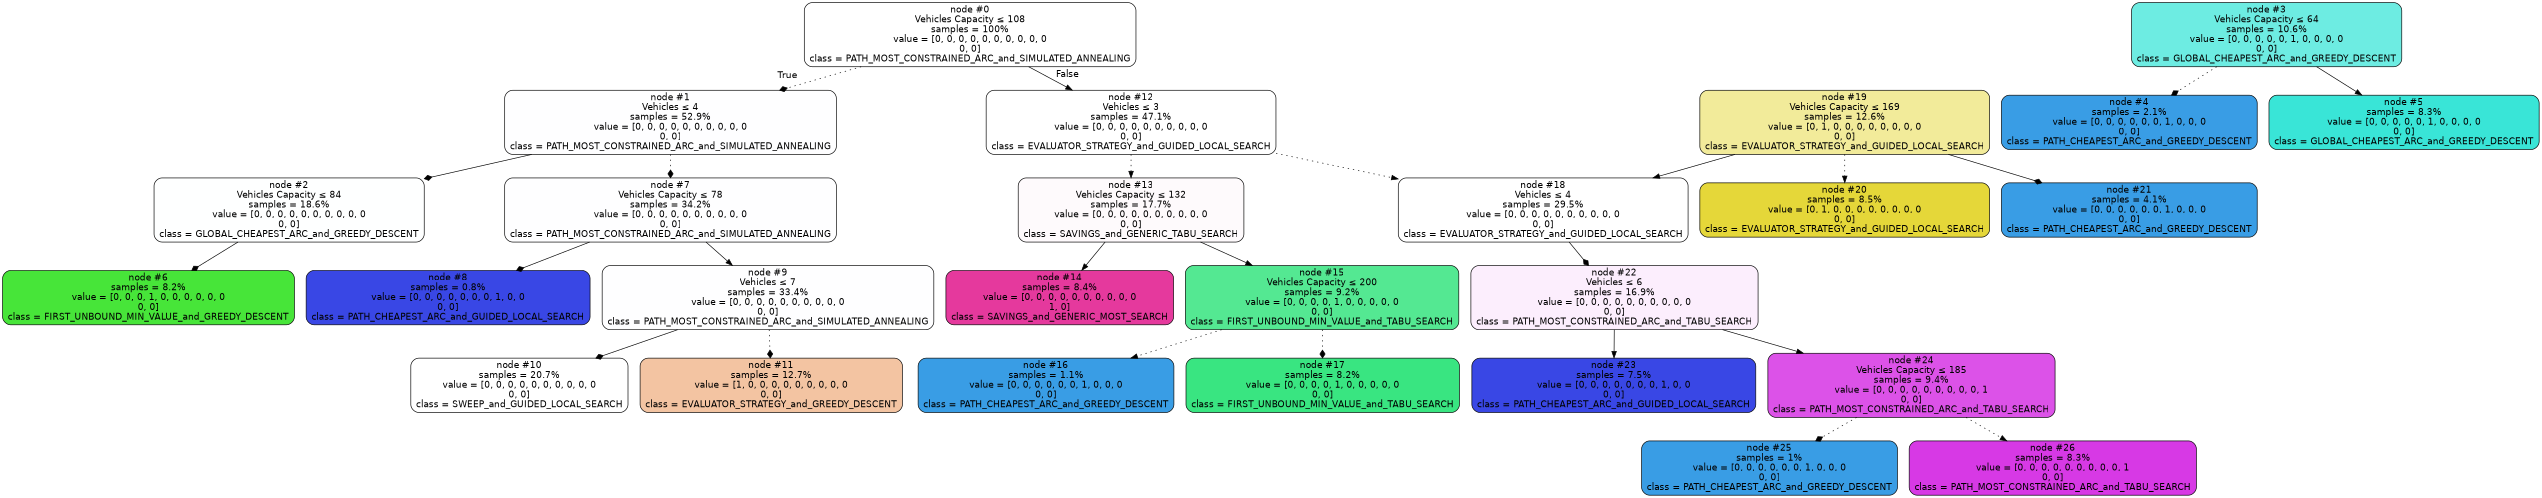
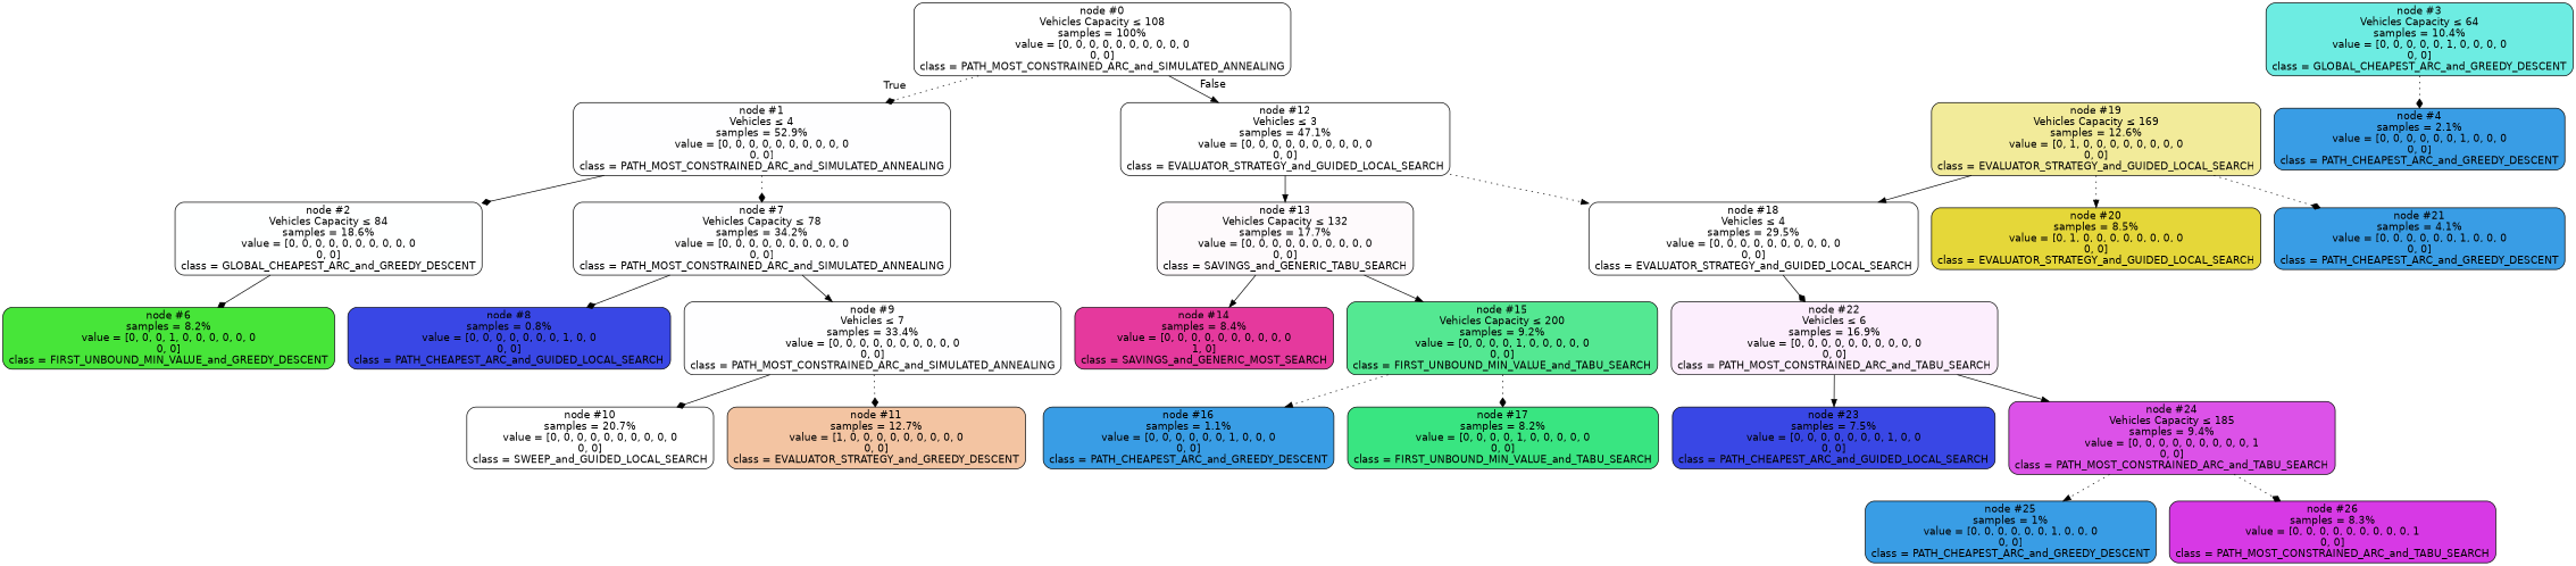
  digraph {
    node [color=black fillcolor="#ffffff" fontname=helvetica shape=box style="filled, rounded"]
    edge [arrowhead=normal fontname=helvetica style=solid]
    n1 [label=<node &#35;0<br/>Vehicles Capacity &le; 108<br/>samples = 100%<br/>value = [0, 0, 0, 0, 0, 0, 0, 0, 0, 0<br/>0, 0]<br/>class = PATH_MOST_CONSTRAINED_ARC_and_SIMULATED_ANNEALING>]
    n2 [fillcolor="#fefeff" label=<node &#35;1<br/>Vehicles &le; 4<br/>samples = 52.9%<br/>value = [0, 0, 0, 0, 0, 0, 0, 0, 0, 0<br/>0, 0]<br/>class = PATH_MOST_CONSTRAINED_ARC_and_SIMULATED_ANNEALING>]
    n3 [label=<node &#35;12<br/>Vehicles &le; 3<br/>samples = 47.1%<br/>value = [0, 0, 0, 0, 0, 0, 0, 0, 0, 0<br/>0, 0]<br/>class = EVALUATOR_STRATEGY_and_GUIDED_LOCAL_SEARCH>]
    n4 [fillcolor="#feffff" label=<node &#35;2<br/>Vehicles Capacity &le; 84<br/>samples = 18.6%<br/>value = [0, 0, 0, 0, 0, 0, 0, 0, 0, 0<br/>0, 0]<br/>class = GLOBAL_CHEAPEST_ARC_and_GREEDY_DESCENT>]
    n5 [fillcolor="#fefeff" label=<node &#35;7<br/>Vehicles Capacity &le; 78<br/>samples = 34.2%<br/>value = [0, 0, 0, 0, 0, 0, 0, 0, 0, 0<br/>0, 0]<br/>class = PATH_MOST_CONSTRAINED_ARC_and_SIMULATED_ANNEALING>]
    n6 [fillcolor="#fefafc" label=<node &#35;13<br/>Vehicles Capacity &le; 132<br/>samples = 17.7%<br/>value = [0, 0, 0, 0, 0, 0, 0, 0, 0, 0<br/>0, 0]<br/>class = SAVINGS_and_GENERIC_TABU_SEARCH>]
    n7 [label=<node &#35;18<br/>Vehicles &le; 4<br/>samples = 29.5%<br/>value = [0, 0, 0, 0, 0, 0, 0, 0, 0, 0<br/>0, 0]<br/>class = EVALUATOR_STRATEGY_and_GUIDED_LOCAL_SEARCH>]
    n8 [fillcolor="#47e539" label=<node &#35;6<br/>samples = 8.2%<br/>value = [0, 0, 0, 1, 0, 0, 0, 0, 0, 0<br/>0, 0]<br/>class = FIRST_UNBOUND_MIN_VALUE_and_GREEDY_DESCENT>]
    n9 [fillcolor="#3947e5" label=<node &#35;8<br/>samples = 0.8%<br/>value = [0, 0, 0, 0, 0, 0, 0, 1, 0, 0<br/>0, 0]<br/>class = PATH_CHEAPEST_ARC_and_GUIDED_LOCAL_SEARCH>]
    n10 [fillcolor="#fefeff" label=<node &#35;9<br/>Vehicles &le; 7<br/>samples = 33.4%<br/>value = [0, 0, 0, 0, 0, 0, 0, 0, 0, 0<br/>0, 0]<br/>class = PATH_MOST_CONSTRAINED_ARC_and_SIMULATED_ANNEALING>]
-   n11 [fillcolor="#6dece2" label=<node &#35;3<br/>Vehicles Capacity &le; 64<br/>samples = 10.6%<br/>value = [0, 0, 0, 0, 0, 1, 0, 0, 0, 0<br/>0, 0]<br/>class = GLOBAL_CHEAPEST_ARC_and_GREEDY_DESCENT>]
+   n11 [fillcolor="#6dece2" label=<node &#35;3<br/>Vehicles Capacity &le; 64<br/>samples = 10.4%<br/>value = [0, 0, 0, 0, 0, 1, 0, 0, 0, 0<br/>0, 0]<br/>class = GLOBAL_CHEAPEST_ARC_and_GREEDY_DESCENT>]
    n12 [fillcolor="#399de5" label=<node &#35;4<br/>samples = 2.1%<br/>value = [0, 0, 0, 0, 0, 0, 1, 0, 0, 0<br/>0, 0]<br/>class = PATH_CHEAPEST_ARC_and_GREEDY_DESCENT>]
-   n13 [fillcolor="#39e5d7" label=<node &#35;5<br/>samples = 8.3%<br/>value = [0, 0, 0, 0, 0, 1, 0, 0, 0, 0<br/>0, 0]<br/>class = GLOBAL_CHEAPEST_ARC_and_GREEDY_DESCENT>]
    n14 [label=<node &#35;10<br/>samples = 20.7%<br/>value = [0, 0, 0, 0, 0, 0, 0, 0, 0, 0<br/>0, 0]<br/>class = SWEEP_and_GUIDED_LOCAL_SEARCH>]
    n15 [fillcolor="#f3c4a2" label=<node &#35;11<br/>samples = 12.7%<br/>value = [1, 0, 0, 0, 0, 0, 0, 0, 0, 0<br/>0, 0]<br/>class = EVALUATOR_STRATEGY_and_GREEDY_DESCENT>]
    n16 [fillcolor="#e5399d" label=<node &#35;14<br/>samples = 8.4%<br/>value = [0, 0, 0, 0, 0, 0, 0, 0, 0, 0<br/>1, 0]<br/>class = SAVINGS_and_GENERIC_MOST_SEARCH>]
    n17 [fillcolor="#54e892" label=<node &#35;15<br/>Vehicles Capacity &le; 200<br/>samples = 9.2%<br/>value = [0, 0, 0, 0, 1, 0, 0, 0, 0, 0<br/>0, 0]<br/>class = FIRST_UNBOUND_MIN_VALUE_and_TABU_SEARCH>]
    n18 [fillcolor="#fceefd" label=<node &#35;22<br/>Vehicles &le; 6<br/>samples = 16.9%<br/>value = [0, 0, 0, 0, 0, 0, 0, 0, 0, 0<br/>0, 0]<br/>class = PATH_MOST_CONSTRAINED_ARC_and_TABU_SEARCH>]
    n19 [fillcolor="#399de5" label=<node &#35;16<br/>samples = 1.1%<br/>value = [0, 0, 0, 0, 0, 0, 1, 0, 0, 0<br/>0, 0]<br/>class = PATH_CHEAPEST_ARC_and_GREEDY_DESCENT>]
    n20 [fillcolor="#39e581" label=<node &#35;17<br/>samples = 8.2%<br/>value = [0, 0, 0, 0, 1, 0, 0, 0, 0, 0<br/>0, 0]<br/>class = FIRST_UNBOUND_MIN_VALUE_and_TABU_SEARCH>]
    n21 [fillcolor="#f2eb9a" label=<node &#35;19<br/>Vehicles Capacity &le; 169<br/>samples = 12.6%<br/>value = [0, 1, 0, 0, 0, 0, 0, 0, 0, 0<br/>0, 0]<br/>class = EVALUATOR_STRATEGY_and_GUIDED_LOCAL_SEARCH>]
    n22 [fillcolor="#e5d739" label=<node &#35;20<br/>samples = 8.5%<br/>value = [0, 1, 0, 0, 0, 0, 0, 0, 0, 0<br/>0, 0]<br/>class = EVALUATOR_STRATEGY_and_GUIDED_LOCAL_SEARCH>]
    n23 [fillcolor="#399de5" label=<node &#35;21<br/>samples = 4.1%<br/>value = [0, 0, 0, 0, 0, 0, 1, 0, 0, 0<br/>0, 0]<br/>class = PATH_CHEAPEST_ARC_and_GREEDY_DESCENT>]
    n24 [fillcolor="#3947e5" label=<node &#35;23<br/>samples = 7.5%<br/>value = [0, 0, 0, 0, 0, 0, 0, 1, 0, 0<br/>0, 0]<br/>class = PATH_CHEAPEST_ARC_and_GUIDED_LOCAL_SEARCH>]
    n25 [fillcolor="#dc52e8" label=<node &#35;24<br/>Vehicles Capacity &le; 185<br/>samples = 9.4%<br/>value = [0, 0, 0, 0, 0, 0, 0, 0, 0, 1<br/>0, 0]<br/>class = PATH_MOST_CONSTRAINED_ARC_and_TABU_SEARCH>]
    n26 [fillcolor="#399de5" label=<node &#35;25<br/>samples = 1%<br/>value = [0, 0, 0, 0, 0, 0, 1, 0, 0, 0<br/>0, 0]<br/>class = PATH_CHEAPEST_ARC_and_GREEDY_DESCENT>]
    n27 [fillcolor="#d739e5" label=<node &#35;26<br/>samples = 8.3%<br/>value = [0, 0, 0, 0, 0, 0, 0, 0, 0, 1<br/>0, 0]<br/>class = PATH_MOST_CONSTRAINED_ARC_and_TABU_SEARCH>]
    n1 -> n2 [arrowhead=diamond headlabel=True labelangle=45 labeldistance=2.5 style=dotted]
    n1 -> n3 [headlabel=False labelangle=-45 labeldistance=2.5]
    n2 -> n4 [arrowhead=diamond]
    n2 -> n5 [arrowhead=diamond style=dotted]
-   n3 -> n6 [style=dotted]
+   n3 -> n6
    n3 -> n7 [style=dotted]
    n4 -> n8 [arrowhead=diamond]
    n5 -> n9 [arrowhead=diamond]
    n5 -> n10
    n6 -> n16
    n6 -> n17
    n7 -> n18 [arrowhead=diamond]
    n10 -> n14 [arrowhead=diamond]
    n10 -> n15 [arrowhead=diamond style=dotted]
    n11 -> n12 [arrowhead=diamond style=dotted]
-   n11 -> n13
    n17 -> n19 [style=dotted]
    n17 -> n20 [arrowhead=diamond style=dotted]
    n18 -> n24
    n18 -> n25
    n21 -> n7
    n21 -> n22 [style=dotted]
-   n21 -> n23 [arrowhead=diamond]
-   n25 -> n26 [arrowhead=diamond style=dotted]
-   n25 -> n27 [style=dotted]
+   n21 -> n23 [arrowhead=diamond style=dotted]
+   n25 -> n26 [style=dotted]
+   n25 -> n27 [arrowhead=diamond style=dotted]
  }
